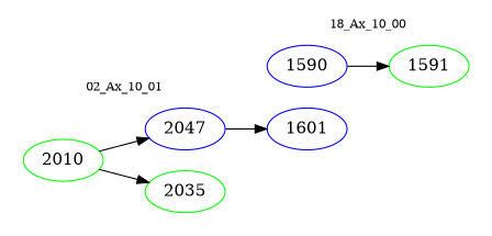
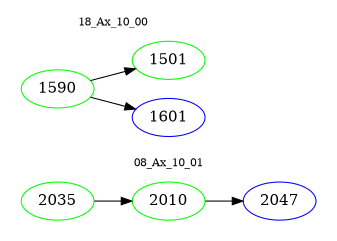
  digraph {
    rankdir=LR
    node [color=green]
    edge [color=black]
    n1 [label=2010]
    n2 [label=2035]
    n3 [color=blue label=2047]
-   n4 [color=blue label=1590]
+   n4 [label=1590]
    n5 [color=blue label=1601]
-   n6 [label=1591]
+   n6 [label=1501]
    subgraph cluster_1 {
      color=white
      fontsize=10
-     label="02_Ax_10_01"
+     label="08_Ax_10_01"
      n1
      n2
      n3
    }
    subgraph cluster_2 {
      color=white
      fontsize=10
      label="18_Ax_10_00"
      n4
      n5
      n6
    }
-   n1 -> n2
+   n2 -> n1
    n1 -> n3
-   n3 -> n5
+   n4 -> n5
    n4 -> n6
  }
